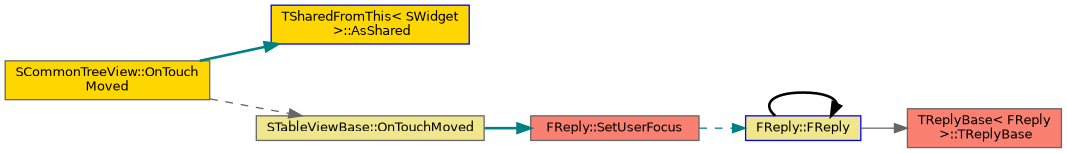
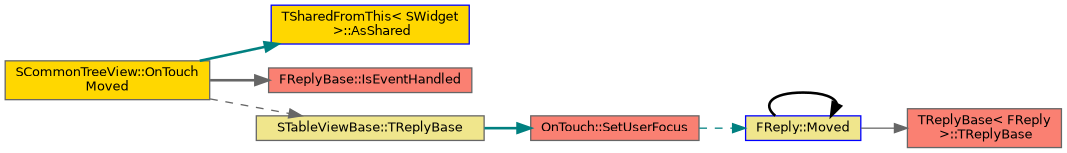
  digraph {
    rankdir=LR
    node [color=gray40 fillcolor=salmon fontname=Helvetica fontsize=10 shape=box style=filled]
    edge [color=teal fontname=Helvetica fontsize=10 labelfontname=Helvetica labelfontsize=10 style=bold]
    n1 [fillcolor=gold fontcolor=black height=0.2 label="SCommonTreeView::OnTouch\lMoved" width=0.4]
    n2 [color=blue fillcolor=gold height=0.2 label="TSharedFromThis\< SWidget\l \>::AsShared" width=0.4]
-   n4 [fillcolor=khaki height=0.2 label="STableViewBase::OnTouchMoved" width=0.4]
-   n5 [height=0.2 label="FReply::SetUserFocus" width=0.4]
-   n6 [color=blue fillcolor=khaki height=0.2 label="FReply::FReply" width=0.4]
+   n3 [height=0.2 label="FReplyBase::IsEventHandled" width=0.4]
+   n4 [fillcolor=khaki height=0.2 label="STableViewBase::TReplyBase" width=0.4]
+   n5 [height=0.2 label="OnTouch::SetUserFocus" width=0.4]
+   n6 [color=blue fillcolor=khaki height=0.2 label="FReply::Moved" width=0.4]
    n7 [height=0.2 label="TReplyBase\< FReply\l \>::TReplyBase" width=0.4]
    n1 -> n2
+   n1 -> n3 [color=gray40]
    n1 -> n4 [color=gray40 style=dashed]
    n4 -> n5
    n5 -> n6 [style=dashed]
    n6 -> n6 [color=black]
    n6 -> n7 [color=gray40 style=solid]
  }
